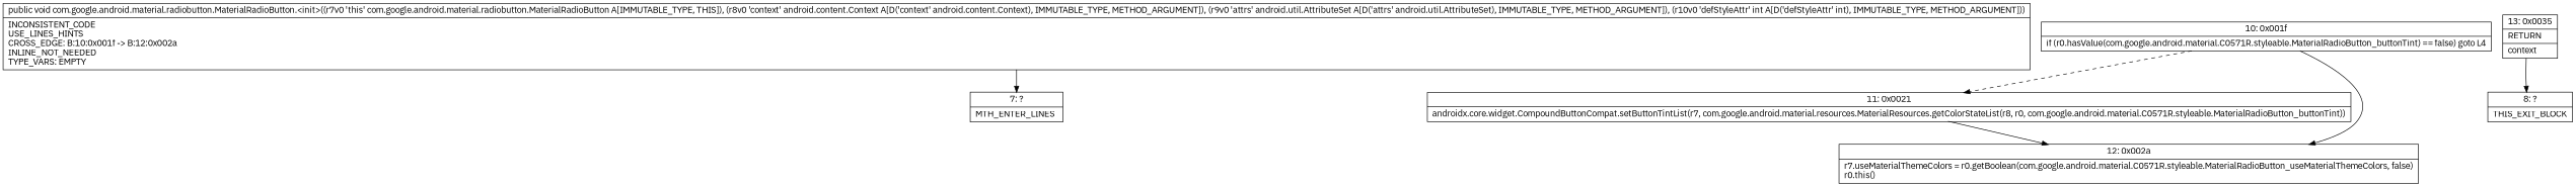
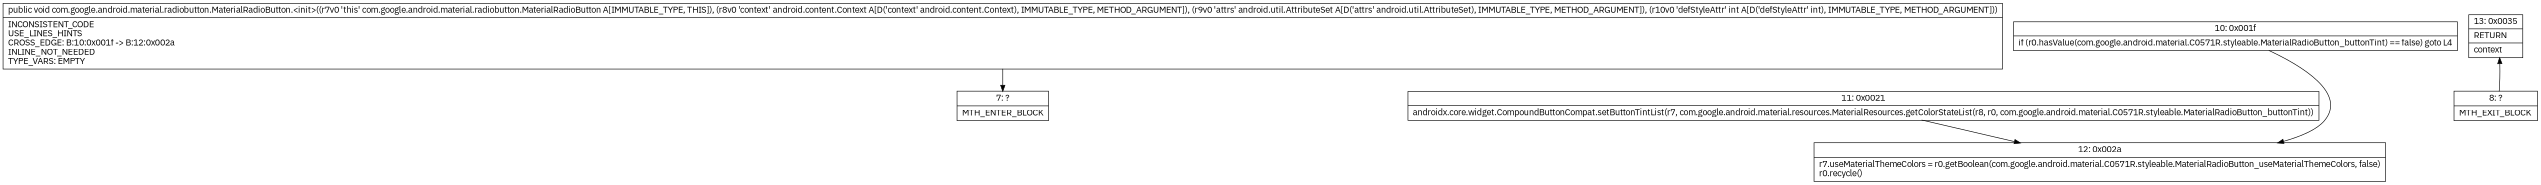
  digraph {
    fontname="IBM Plex Sans"
    node [fontname="IBM Plex Sans" shape=record]
    edge [fontname="IBM Plex Sans"]
-   n1 [label="{7\:\ ?|MTH_ENTER_LINES\l}"]
+   n1 [label="{7\:\ ?|MTH_ENTER_BLOCK\l}"]
    n2 [label="{10\:\ 0x001f|if (r0.hasValue(com.google.android.material.C0571R.styleable.MaterialRadioButton_buttonTint) == false) goto L4\l}"]
    n3 [label="{11\:\ 0x0021|androidx.core.widget.CompoundButtonCompat.setButtonTintList(r7, com.google.android.material.resources.MaterialResources.getColorStateList(r8, r0, com.google.android.material.C0571R.styleable.MaterialRadioButton_buttonTint))\l}"]
-   n4 [label="{12\:\ 0x002a|r7.useMaterialThemeColors = r0.getBoolean(com.google.android.material.C0571R.styleable.MaterialRadioButton_useMaterialThemeColors, false)\lr0.this()\l}"]
+   n4 [label="{12\:\ 0x002a|r7.useMaterialThemeColors = r0.getBoolean(com.google.android.material.C0571R.styleable.MaterialRadioButton_useMaterialThemeColors, false)\lr0.recycle()\l}"]
    n5 [label="{13\:\ 0x0035|RETURN\l|context\l}"]
-   n6 [label="{8\:\ ?|THIS_EXIT_BLOCK\l}"]
+   n6 [label="{8\:\ ?|MTH_EXIT_BLOCK\l}"]
    n7 [label="{public void com.google.android.material.radiobutton.MaterialRadioButton.\<init\>((r7v0 'this' com.google.android.material.radiobutton.MaterialRadioButton A[IMMUTABLE_TYPE, THIS]), (r8v0 'context' android.content.Context A[D('context' android.content.Context), IMMUTABLE_TYPE, METHOD_ARGUMENT]), (r9v0 'attrs' android.util.AttributeSet A[D('attrs' android.util.AttributeSet), IMMUTABLE_TYPE, METHOD_ARGUMENT]), (r10v0 'defStyleAttr' int A[D('defStyleAttr' int), IMMUTABLE_TYPE, METHOD_ARGUMENT]))  | INCONSISTENT_CODE\lUSE_LINES_HINTS\lCROSS_EDGE: B:10:0x001f \-\> B:12:0x002a\lINLINE_NOT_NEEDED\lTYPE_VARS: EMPTY\l}"]
-   n2 -> n3 [style=dashed]
    n2 -> n4
    n3 -> n4
-   n5 -> n6
+   n6 -> n5
    n7 -> n1
  }
